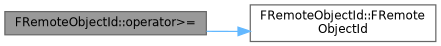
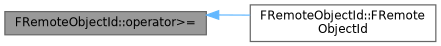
  digraph {
    rankdir=LR
    node [fontname=Helvetica fontsize=10 shape=box style=filled]
    n1 [color=gray40 fillcolor=grey60 fontcolor=black height=0.2 label="FRemoteObjectId::operator\>=" width=0.4]
    n2 [color=grey40 fillcolor=white height=0.2 label="FRemoteObjectId::FRemote\lObjectId" width=0.4]
-   n1 -> n2 [color=steelblue1 fontname=Helvetica fontsize=10 labelfontname=Helvetica labelfontsize=10 style=solid]
+   n2 -> n1 [color=steelblue1 fontname=Helvetica fontsize=10 labelfontname=Helvetica labelfontsize=10 style=solid]
  }
